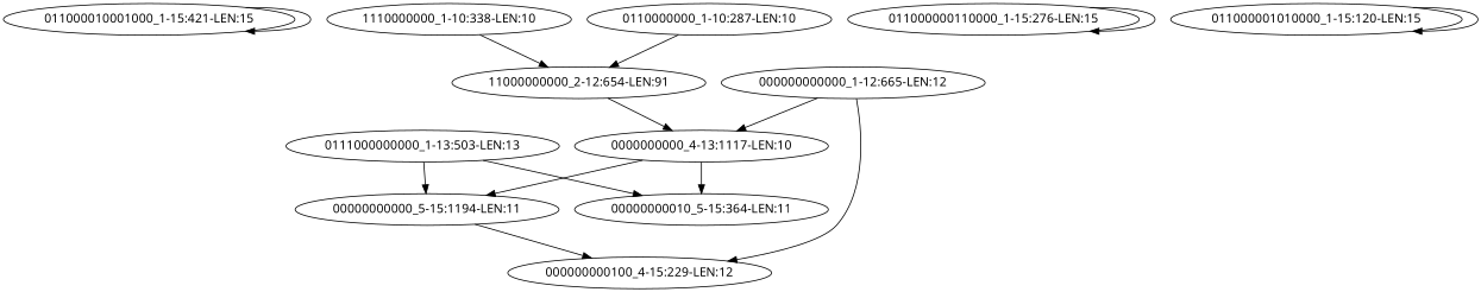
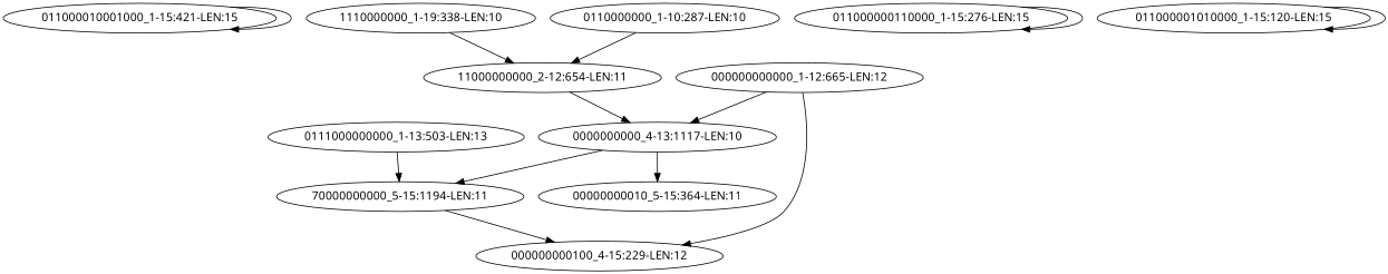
  digraph {
    fontname="Noto Sans"
    node [fontname="Noto Sans"]
    edge [fontname="Noto Sans"]
    "011000010001000_1-15:421-LEN:15"
    n2 [label="00000000010_5-15:364-LEN:11"]
    "0000000000_4-13:1117-LEN:10"
-   "00000000000_5-15:1194-LEN:11"
+   "00000000000_5-15:1194-LEN:11" [label="70000000000_5-15:1194-LEN:11"]
    "000000000100_4-15:229-LEN:12"
-   "1110000000_1-10:338-LEN:10"
-   "11000000000_2-12:654-LEN:11" [label="11000000000_2-12:654-LEN:91"]
+   "1110000000_1-10:338-LEN:10" [label="1110000000_1-19:338-LEN:10"]
+   "11000000000_2-12:654-LEN:11"
    "011000000110000_1-15:276-LEN:15"
    "0111000000000_1-13:503-LEN:13"
    "011000001010000_1-15:120-LEN:15"
    "0110000000_1-10:287-LEN:10"
    "000000000000_1-12:665-LEN:12"
    "011000010001000_1-15:421-LEN:15" -> "011000010001000_1-15:421-LEN:15"
    "0000000000_4-13:1117-LEN:10" -> n2
    "0000000000_4-13:1117-LEN:10" -> "00000000000_5-15:1194-LEN:11"
    "00000000000_5-15:1194-LEN:11" -> "000000000100_4-15:229-LEN:12"
    "1110000000_1-10:338-LEN:10" -> "11000000000_2-12:654-LEN:11"
    "11000000000_2-12:654-LEN:11" -> "0000000000_4-13:1117-LEN:10"
    "011000000110000_1-15:276-LEN:15" -> "011000000110000_1-15:276-LEN:15"
-   "0111000000000_1-13:503-LEN:13" -> n2
    "0111000000000_1-13:503-LEN:13" -> "00000000000_5-15:1194-LEN:11"
    "011000001010000_1-15:120-LEN:15" -> "011000001010000_1-15:120-LEN:15"
    "0110000000_1-10:287-LEN:10" -> "11000000000_2-12:654-LEN:11"
    "000000000000_1-12:665-LEN:12" -> "0000000000_4-13:1117-LEN:10"
    "000000000000_1-12:665-LEN:12" -> "000000000100_4-15:229-LEN:12"
  }
